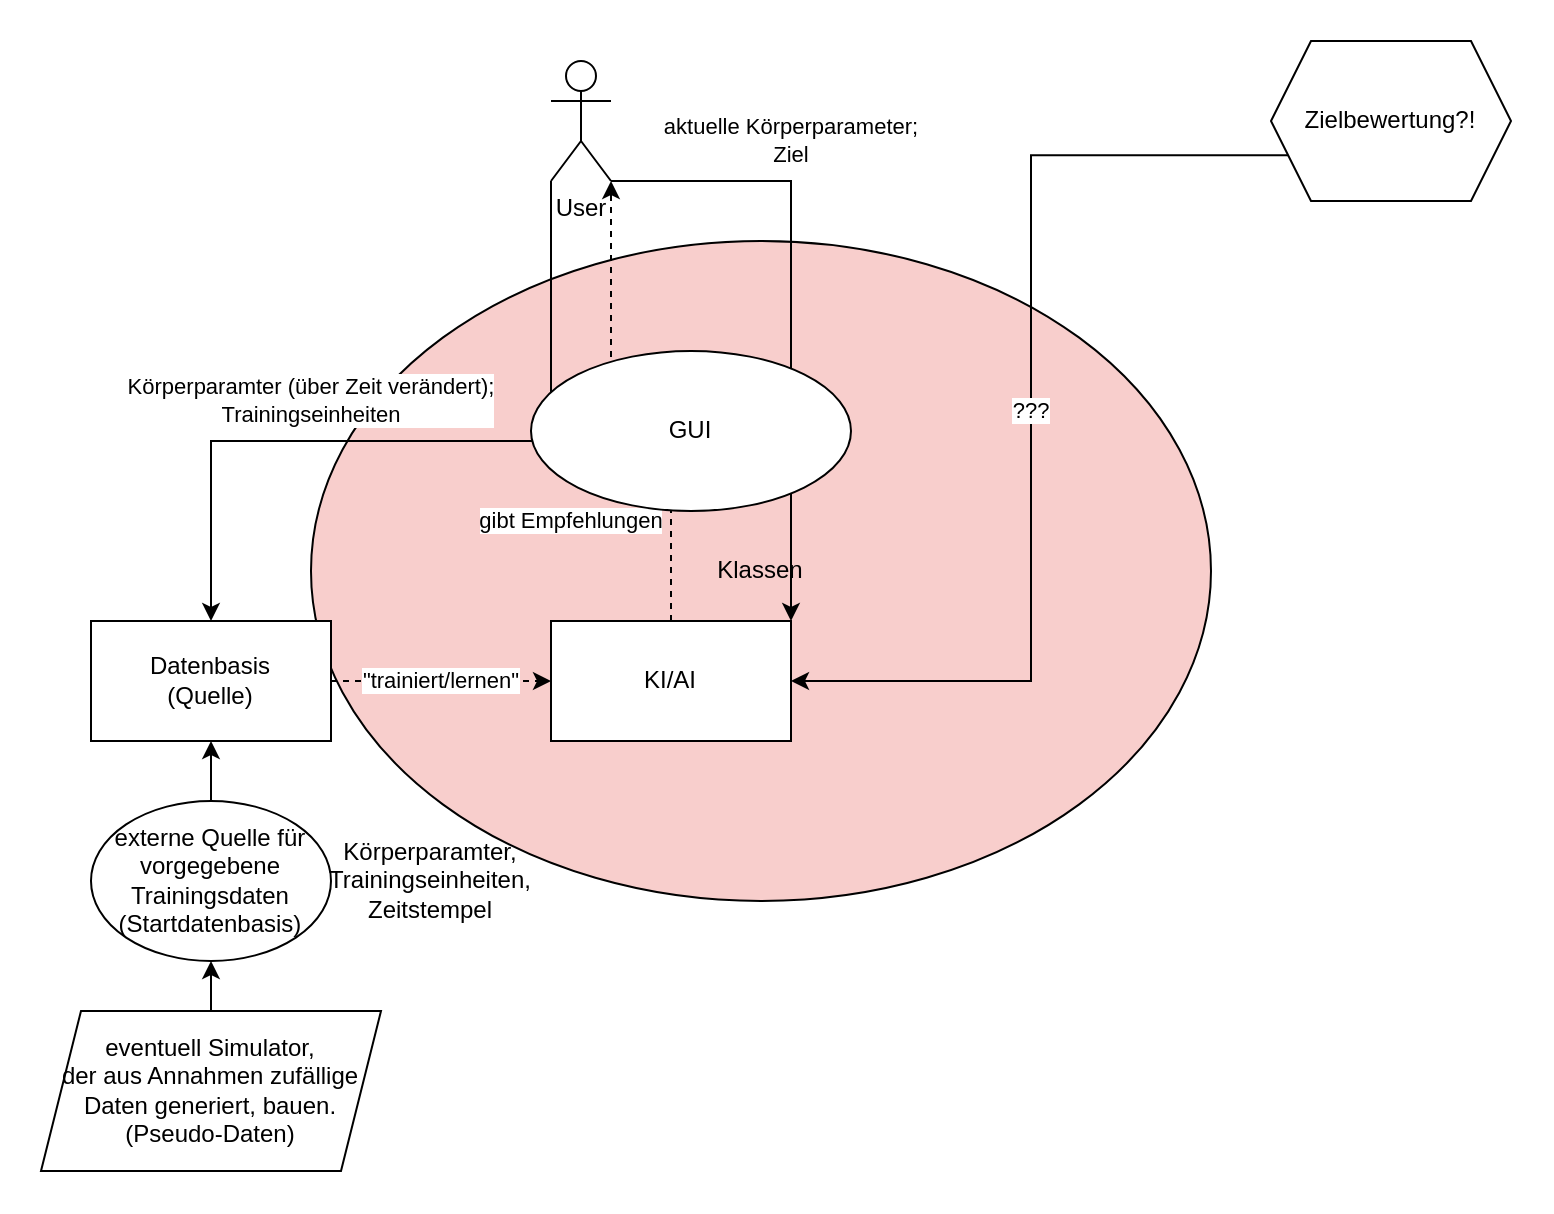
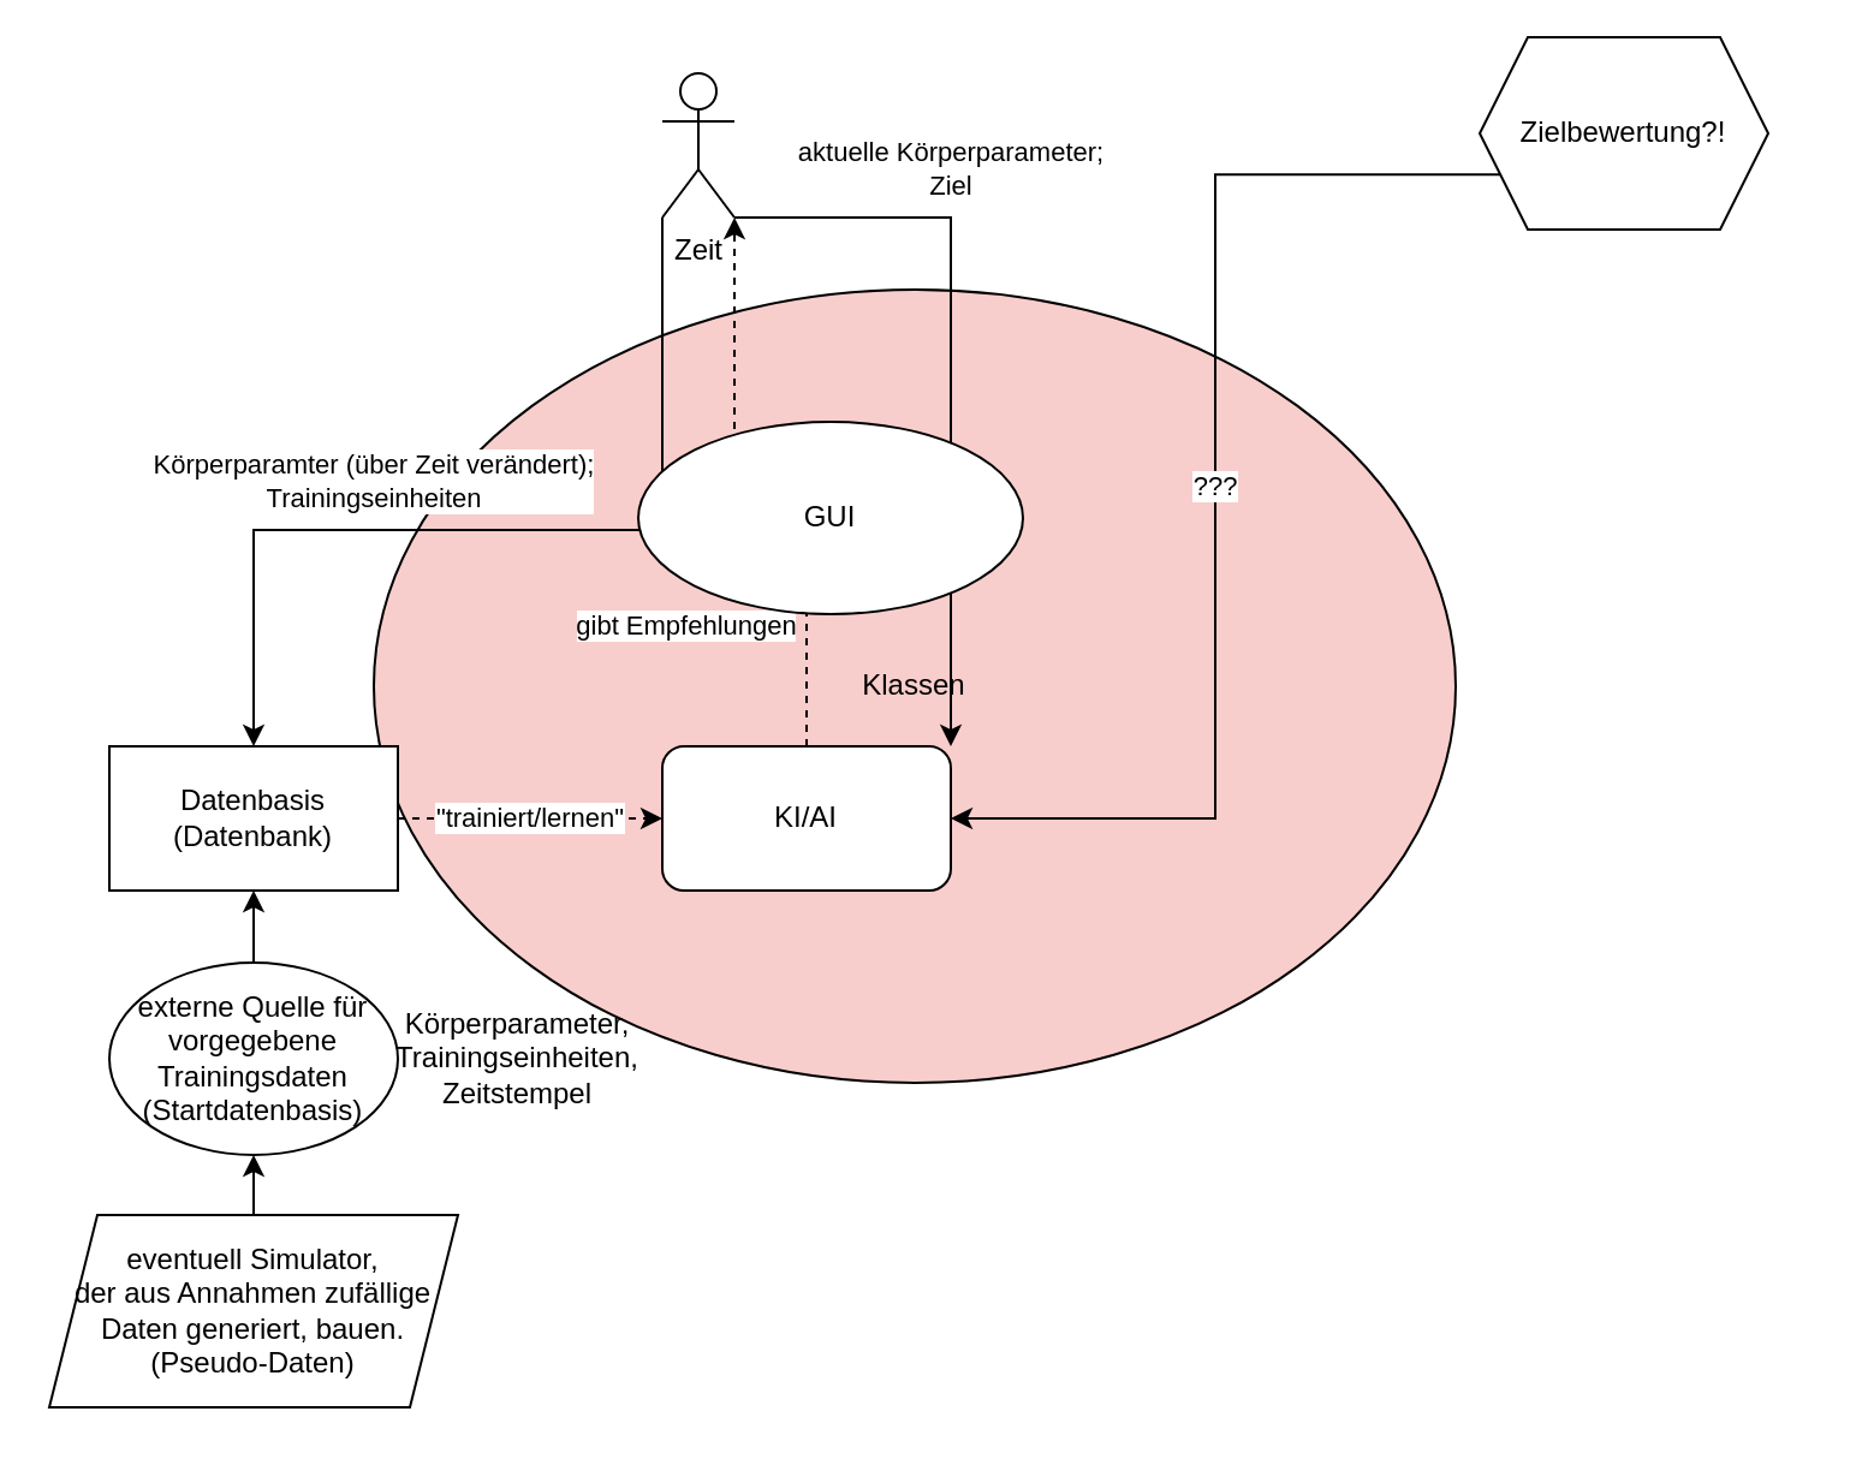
  <mxCell id="0" />
  <mxCell id="1" parent="0" />
  <mxCell id="2" value="Klassen" style="ellipse;whiteSpace=wrap;html=1;fillColor=#f8cecc;" parent="1" vertex="1"><mxGeometry x="155" y="120" width="450" height="330" as="geometry" /></mxCell>
  <mxCell id="3" value="&quot;trainiert/lernen&quot;" style="edgeStyle=orthogonalEdgeStyle;rounded=0;orthogonalLoop=1;jettySize=auto;html=1;exitX=1;exitY=0.5;exitDx=0;exitDy=0;dashed=1;" parent="1" source="4" target="9" edge="1"><mxGeometry relative="1" as="geometry" /></mxCell>
- <mxCell id="4" value="Datenbasis&lt;br&gt;(Quelle)" style="rounded=0;whiteSpace=wrap;html=1;" parent="1" vertex="1"><mxGeometry x="45" y="310" width="120" height="60" as="geometry" /></mxCell>
+ <mxCell id="4" value="Datenbasis&lt;br&gt;(Datenbank)" style="rounded=0;whiteSpace=wrap;html=1;" parent="1" vertex="1"><mxGeometry x="45" y="310" width="120" height="60" as="geometry" /></mxCell>
  <mxCell id="5" value="Körperparamter (über Zeit verändert);&lt;br&gt;Trainingseinheiten" style="edgeStyle=orthogonalEdgeStyle;rounded=0;orthogonalLoop=1;jettySize=auto;html=1;exitX=0;exitY=1;exitDx=0;exitDy=0;exitPerimeter=0;" parent="1" source="7" target="4" edge="1"><mxGeometry x="0.282" y="-20" relative="1" as="geometry"><Array as="points"><mxPoint x="275" y="220" /><mxPoint x="105" y="220" /></Array><mxPoint as="offset" /></mxGeometry></mxCell>
  <mxCell id="6" value="aktuelle Körperparameter;&lt;br&gt;Ziel" style="edgeStyle=orthogonalEdgeStyle;rounded=0;orthogonalLoop=1;jettySize=auto;html=1;entryX=1;entryY=0;entryDx=0;entryDy=0;" parent="1" target="9" edge="1"><mxGeometry x="-0.419" y="-20" relative="1" as="geometry"><mxPoint x="305" y="90" as="sourcePoint" /><Array as="points"><mxPoint x="395" y="90" /></Array><mxPoint x="20" y="-20" as="offset" /></mxGeometry></mxCell>
- <mxCell id="7" value="User" style="shape=umlActor;verticalLabelPosition=bottom;verticalAlign=top;html=1;outlineConnect=0;" parent="1" vertex="1"><mxGeometry x="275" y="30" width="30" height="60" as="geometry" /></mxCell>
+ <mxCell id="7" value="Zeit" style="shape=umlActor;verticalLabelPosition=bottom;verticalAlign=top;html=1;outlineConnect=0;" parent="1" vertex="1"><mxGeometry x="275" y="30" width="30" height="60" as="geometry" /></mxCell>
  <mxCell id="8" value="gibt Empfehlungen" style="edgeStyle=orthogonalEdgeStyle;rounded=0;orthogonalLoop=1;jettySize=auto;html=1;entryX=1;entryY=1;entryDx=0;entryDy=0;entryPerimeter=0;exitX=0.5;exitY=0;exitDx=0;exitDy=0;dashed=1;" parent="1" source="9" target="7" edge="1"><mxGeometry x="-0.28" y="22" relative="1" as="geometry"><mxPoint x="425" y="530" as="sourcePoint" /><Array as="points"><mxPoint x="335" y="250" /><mxPoint x="305" y="250" /></Array><mxPoint x="2" y="10" as="offset" /></mxGeometry></mxCell>
- <mxCell id="9" value="KI/AI" style="rounded=0;whiteSpace=wrap;html=1;" parent="1" vertex="1"><mxGeometry x="275" y="310" width="120" height="60" as="geometry" /></mxCell>
+ <mxCell id="9" value="KI/AI" style="whiteSpace=wrap;html=1;rounded=1;" parent="1" vertex="1"><mxGeometry x="275" y="310" width="120" height="60" as="geometry" /></mxCell>
  <mxCell id="10" style="edgeStyle=orthogonalEdgeStyle;rounded=0;orthogonalLoop=1;jettySize=auto;html=1;entryX=0.5;entryY=1;entryDx=0;entryDy=0;" parent="1" source="11" target="4" edge="1"><mxGeometry relative="1" as="geometry" /></mxCell>
  <mxCell id="11" value="externe Quelle für vorgegebene Trainingsdaten&lt;br&gt;(Startdatenbasis)" style="ellipse;whiteSpace=wrap;html=1;" parent="1" vertex="1"><mxGeometry x="45" y="400" width="120" height="80" as="geometry" /></mxCell>
  <mxCell id="12" value="GUI" style="ellipse;whiteSpace=wrap;html=1;" parent="1" vertex="1"><mxGeometry x="265" y="175" width="160" height="80" as="geometry" /></mxCell>
- <mxCell id="13" value="Körperparamter, Trainingseinheiten,&lt;br&gt;Zeitstempel" style="text;html=1;strokeColor=none;fillColor=none;align=center;verticalAlign=middle;whiteSpace=wrap;rounded=0;" parent="1" vertex="1"><mxGeometry x="185" y="425" width="60" height="30" as="geometry" /></mxCell>
+ <mxCell id="13" value="Körperparameter, Trainingseinheiten,&lt;br&gt;Zeitstempel" style="text;html=1;strokeColor=none;fillColor=none;align=center;verticalAlign=middle;whiteSpace=wrap;rounded=0;" parent="1" vertex="1"><mxGeometry x="185" y="425" width="60" height="30" as="geometry" /></mxCell>
  <mxCell id="14" style="edgeStyle=orthogonalEdgeStyle;rounded=0;orthogonalLoop=1;jettySize=auto;html=1;exitX=0.5;exitY=0;exitDx=0;exitDy=0;entryX=0.5;entryY=1;entryDx=0;entryDy=0;" parent="1" source="15" target="11" edge="1"><mxGeometry relative="1" as="geometry" /></mxCell>
  <mxCell id="15" value="eventuell Simulator,&lt;br&gt;der aus Annahmen zufällige Daten generiert, bauen.&lt;br&gt;(Pseudo-Daten)" style="shape=parallelogram;perimeter=parallelogramPerimeter;whiteSpace=wrap;html=1;fixedSize=1;" parent="1" vertex="1"><mxGeometry x="20" y="505" width="170" height="80" as="geometry" /></mxCell>
  <mxCell id="16" value="???" style="edgeStyle=orthogonalEdgeStyle;rounded=0;orthogonalLoop=1;jettySize=auto;html=1;exitX=0;exitY=0.75;exitDx=0;exitDy=0;entryX=1;entryY=0.5;entryDx=0;entryDy=0;" parent="1" source="17" target="9" edge="1"><mxGeometry relative="1" as="geometry" /></mxCell>
- <mxCell id="17" value="Zielbewertung?!" style="shape=hexagon;perimeter=hexagonPerimeter2;whiteSpace=wrap;html=1;fixedSize=1;" parent="1" vertex="1"><mxGeometry x="635" y="20" width="120" height="80" as="geometry" /></mxCell>
+ <mxCell id="17" value="Zielbewertung?!" style="shape=hexagon;perimeter=hexagonPerimeter2;whiteSpace=wrap;html=1;fixedSize=1;" parent="1" vertex="1"><mxGeometry x="615" y="15" width="120" height="80" as="geometry" /></mxCell>
